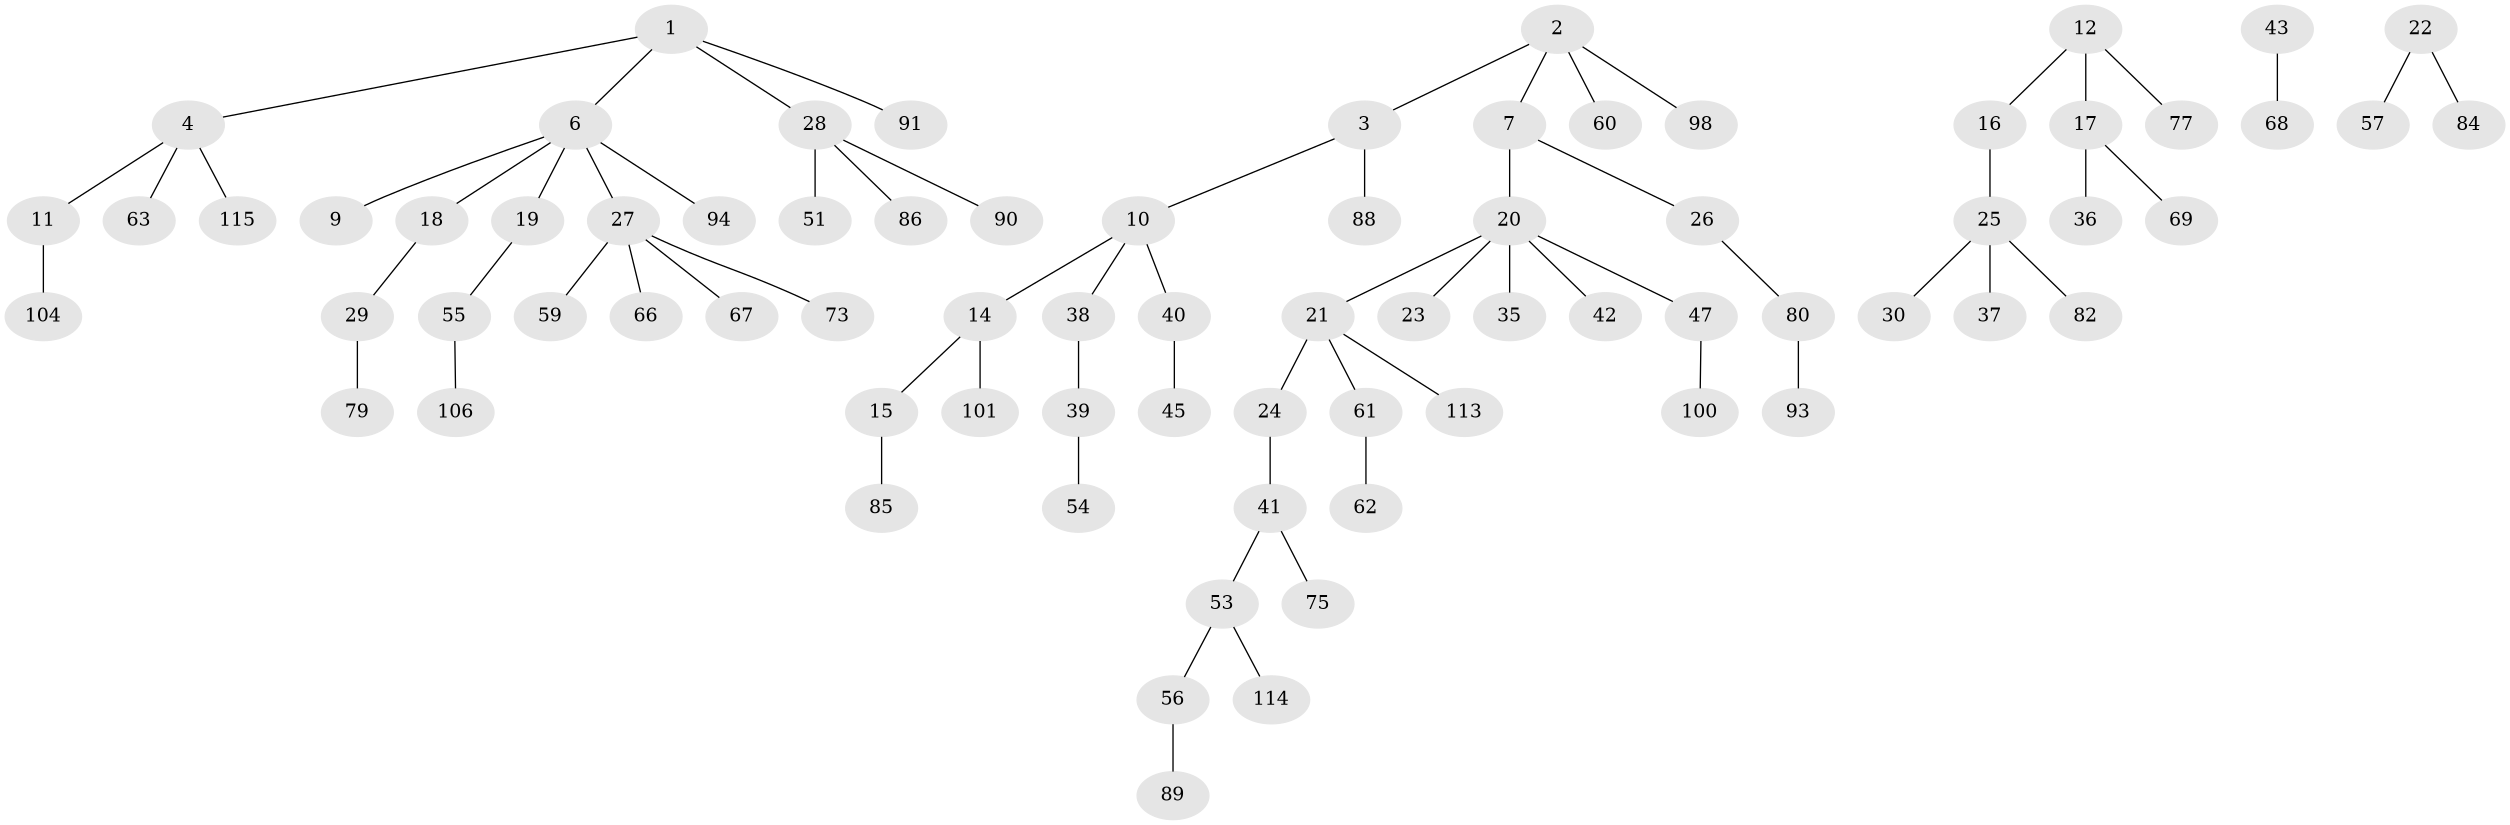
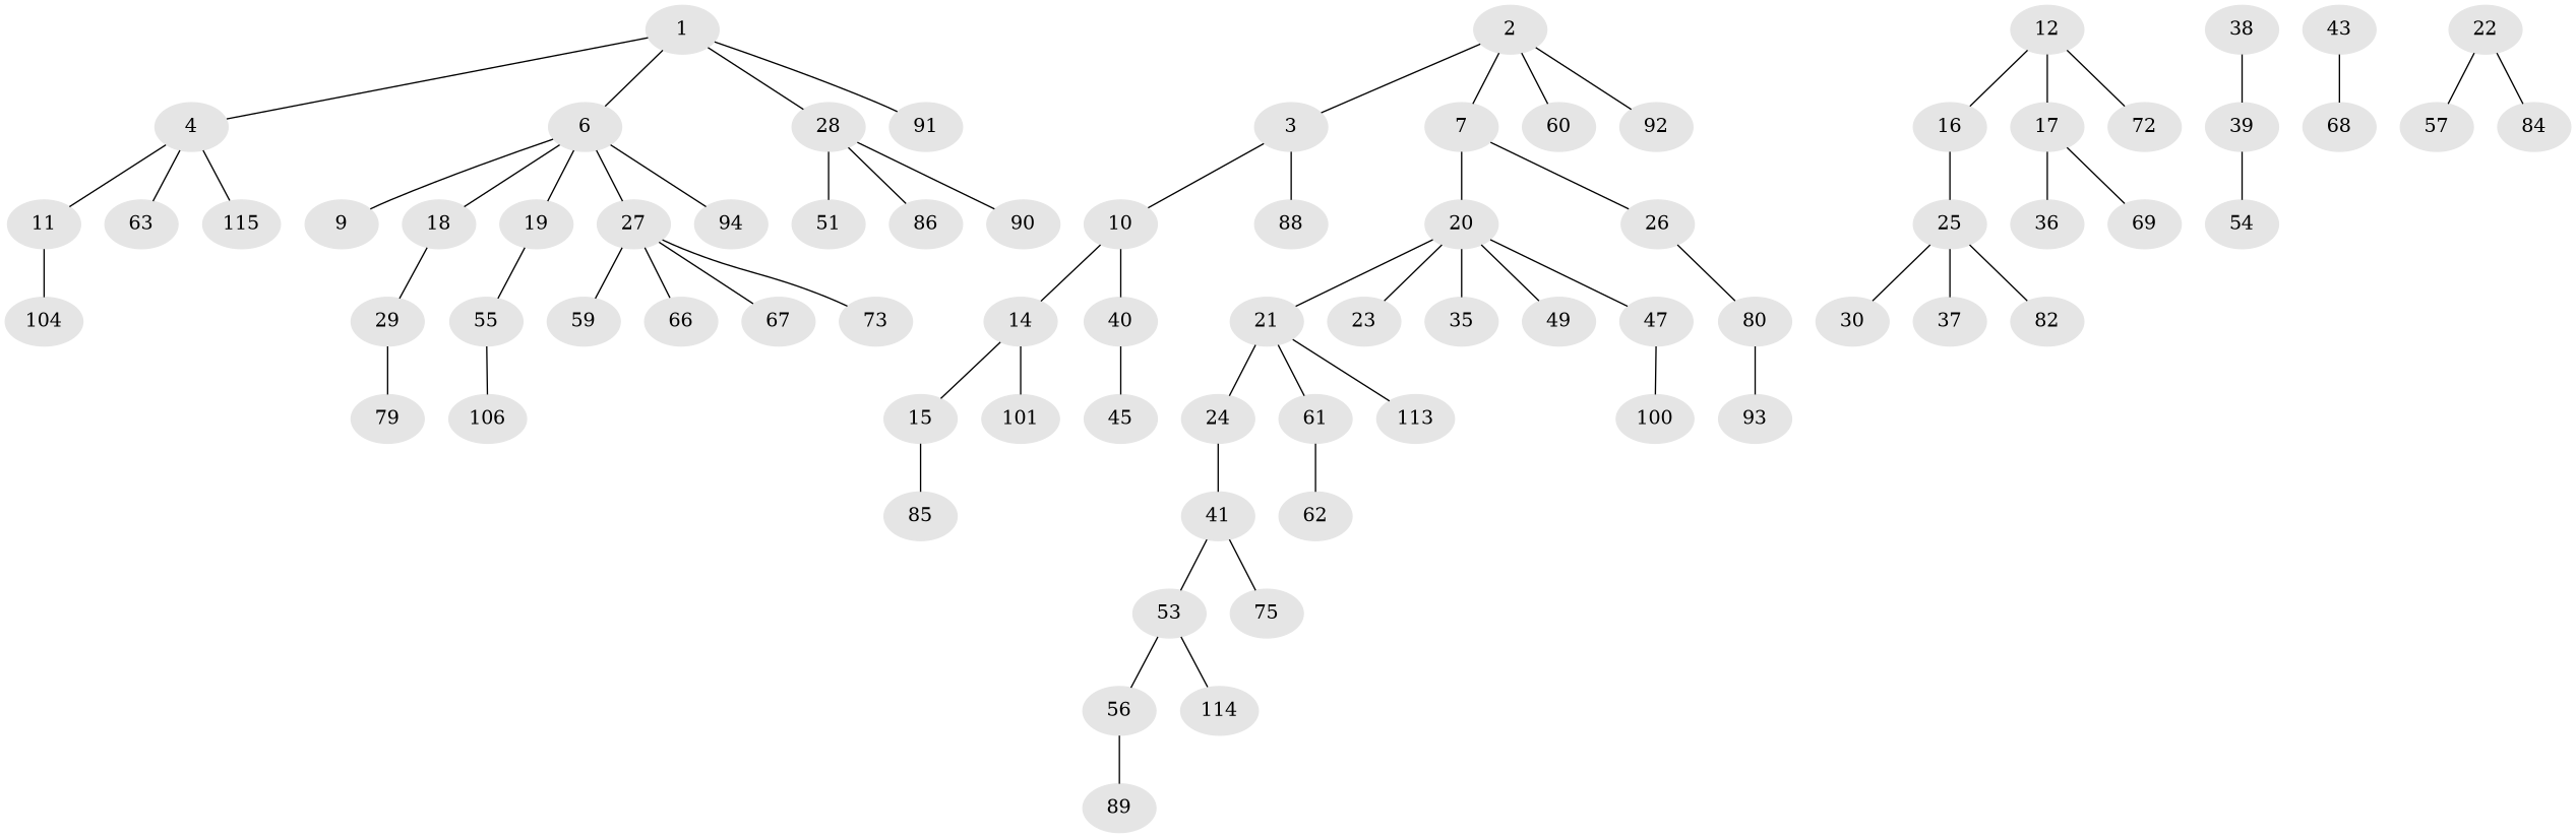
  graph {
    node [color=gray90 style=filled]
    1 [super="+74"]
    4 [super="+48"]
    6 [super="+8"]
    28 [super="+32"]
    91 [super="+105"]
    2 [super="+5"]
    3 [super="+13"]
    7
    60
-   98
+   98 [label=92]
    11
    63
    115
    9
    18
    19
    27 [super="+46"]
    94
    51
    86 [super="+110"]
    90
    10 [super="+41"]
    88
    20 [super="+109"]
    26 [super="+33"]
    12 [super="+71"]
    16
    17 [super="+44"]
-   72 [label=77]
+   72
    14 [super="+76"]
    38
    40 [super="+83"]
    104
    29 [super="+102"]
    55 [super="+92"]
    59
    66
    67
    73 [super="+77"]
    21 [super="+52"]
    23 [super="+58"]
    35
-   42 [super="+78"]
+   42 [super="+78" label=49]
    47 [super="+95"]
    80
    15
    101 [super="+103"]
    39 [super="+81"]
    45 [super="+99"]
    43 [super="+50"]
    68
    25 [super="+49"]
    36 [super="+70"]
    69
    85
    22
    57
    84 [super="+112"]
    30 [super="+34"]
    37
    82
    79 [super="+107"]
    24 [super="+111"]
    61 [super="+87"]
    113 [super="+116"]
    100
    n67 [label=41 super="+96"]
    62
    53 [super="+108"]
    75
    93
    106
    56 [super="+64"]
    114
    54
    89
    1 -- 4
    1 -- 6
    1 -- 28
    1 -- 91
    4 -- 11
    4 -- 63
    4 -- 115
    6 -- 9
    6 -- 18
    6 -- 19
    6 -- 27
    6 -- 94
    28 -- 51
    28 -- 86
    28 -- 90
    2 -- 3
    2 -- 7
    2 -- 60
    2 -- 98
    3 -- 10
    3 -- 88
    7 -- 20
    7 -- 26
    11 -- 104
    18 -- 29
    19 -- 55
    27 -- 59
    27 -- 66
    27 -- 67
    27 -- 73
    10 -- 14
-   10 -- 38
    10 -- 40
    20 -- 21
    20 -- 23
    20 -- 35
    20 -- 42
    20 -- 47
    26 -- 80
    12 -- 16
    12 -- 17
    12 -- 72
    16 -- 25
    17 -- 36
    17 -- 69
    14 -- 15
    14 -- 101
    38 -- 39
    40 -- 45
    29 -- 79
    55 -- 106
    21 -- 24
    21 -- 61
    21 -- 113
    47 -- 100
    80 -- 93
    15 -- 85
    39 -- 54
    43 -- 68
    25 -- 30
    25 -- 37
    25 -- 82
    22 -- 57
    22 -- 84
    24 -- n67
    61 -- 62
    n67 -- 53
    n67 -- 75
    53 -- 56
    53 -- 114
    56 -- 89
  }
